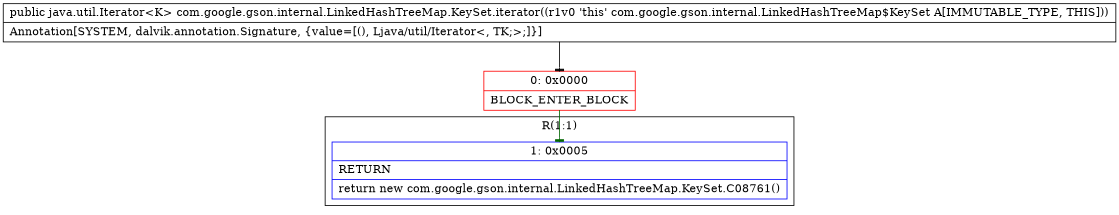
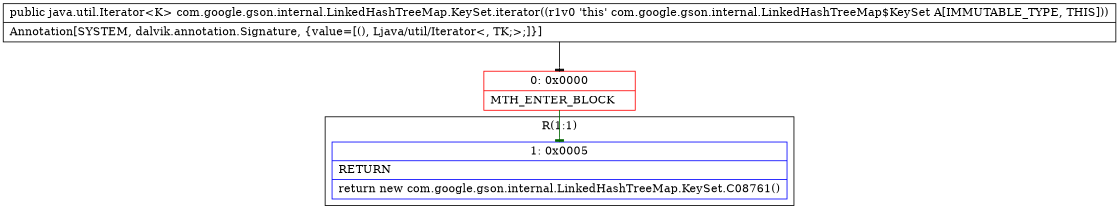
  digraph {
    node [shape=record]
    edge [arrowhead=tee]
    n1 [color=blue label="{1\:\ 0x0005|RETURN\l|return new com.google.gson.internal.LinkedHashTreeMap.KeySet.C08761()\l}"]
-   n2 [color=red label="{0\:\ 0x0000|BLOCK_ENTER_BLOCK\l}"]
+   n2 [color=red label="{0\:\ 0x0000|MTH_ENTER_BLOCK\l}"]
    n3 [label="{public java.util.Iterator\<K\> com.google.gson.internal.LinkedHashTreeMap.KeySet.iterator((r1v0 'this' com.google.gson.internal.LinkedHashTreeMap$KeySet A[IMMUTABLE_TYPE, THIS]))  | Annotation[SYSTEM, dalvik.annotation.Signature, \{value=[(), Ljava\/util\/Iterator\<, TK;\>;]\}]\l}"]
    subgraph cluster_1 {
      label="R(1:1)"
      n1
    }
    n2 -> n1 [color=darkgreen]
    n3 -> n2 [color=black]
  }
